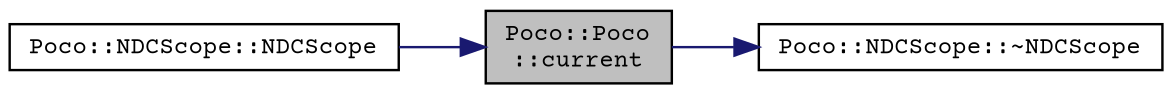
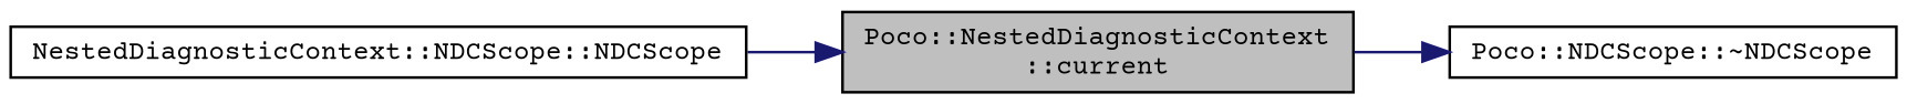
  digraph {
    fontname="Courier Prime"
    rankdir=RL
    node [color=black fillcolor=white fontname="Courier Prime" fontsize=10 shape=record style=filled]
    edge [color=midnightblue dir=back fontname="Courier Prime" fontsize=10 labelfontname=Helvetica labelfontsize=10 style=solid]
-   n1 [fillcolor=grey75 fontcolor=black height=0.2 label="Poco::Poco\l::current" width=0.4]
-   n2 [height=0.2 label="Poco::NDCScope::NDCScope" width=0.4]
+   n1 [fillcolor=grey75 fontcolor=black height=0.2 label="Poco::NestedDiagnosticContext\l::current" width=0.4]
+   n2 [height=0.2 label="NestedDiagnosticContext::NDCScope::NDCScope" width=0.4]
    n3 [height=0.2 label="Poco::NDCScope::~NDCScope" width=0.4]
    n1 -> n2
    n3 -> n1
  }
